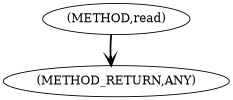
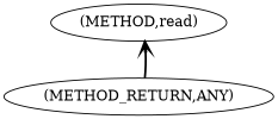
  digraph {
    n1 [label=<(METHOD,read)>]
    n2 [label=<(METHOD_RETURN,ANY)>]
-   n1 -> n2 [style=bold arrowhead=vee]
+   n2 -> n1 [style=bold arrowhead=vee]
  }
